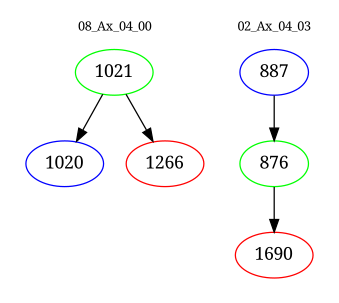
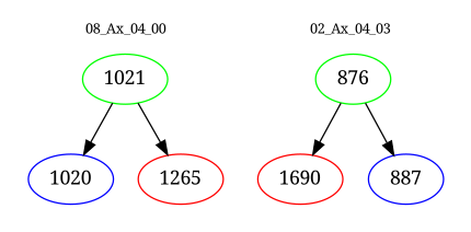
  digraph {
    fontname="Noto Serif"
    node [color=green fontname="Noto Serif"]
    edge [color=black fontname="Noto Serif"]
    n1 [label=1021]
    n2 [color=blue label=1020]
-   n3 [color=red label=1266]
+   n3 [color=red label=1265]
    n4 [label=876]
    n5 [color=red label=1690]
    n6 [color=blue label=887]
    subgraph cluster_1 {
      color=white
      fontsize=10
      label="08_Ax_04_00"
      n1
      n2
      n3
    }
    subgraph cluster_2 {
      color=white
      fontsize=10
      label="02_Ax_04_03"
      n4
      n5
      n6
    }
    n1 -> n2
    n1 -> n3
    n4 -> n5
-   n6 -> n4
+   n4 -> n6
  }
